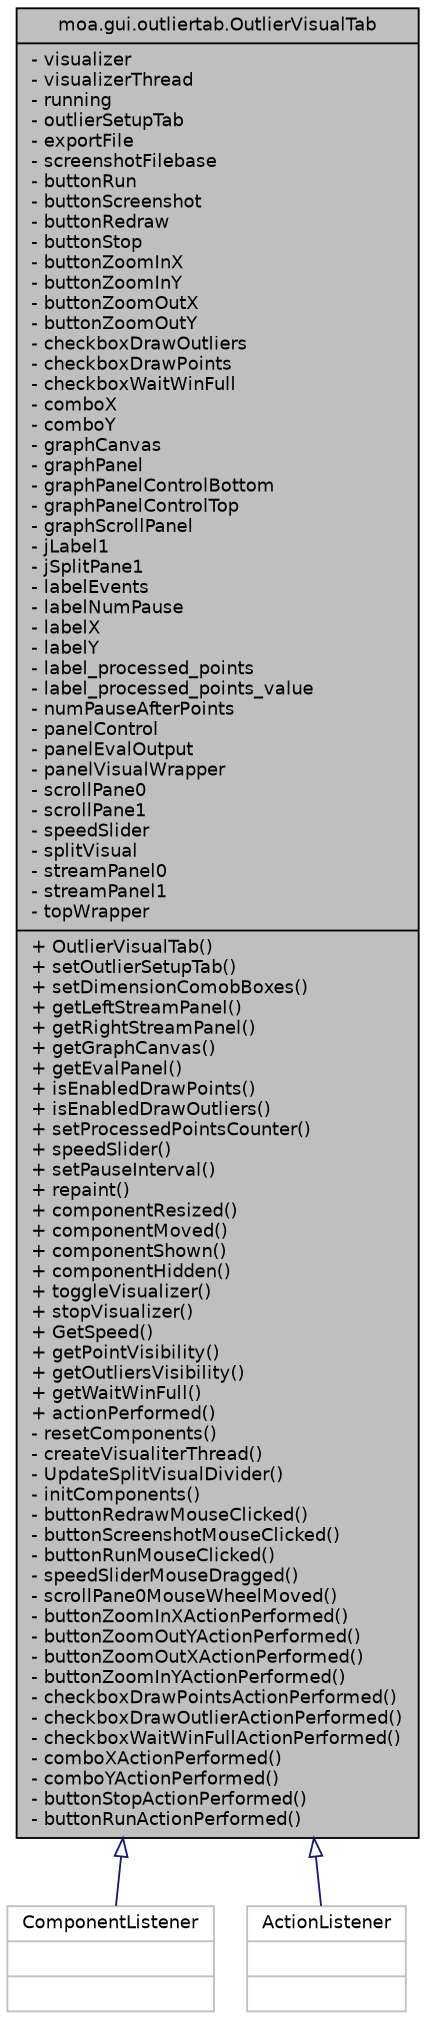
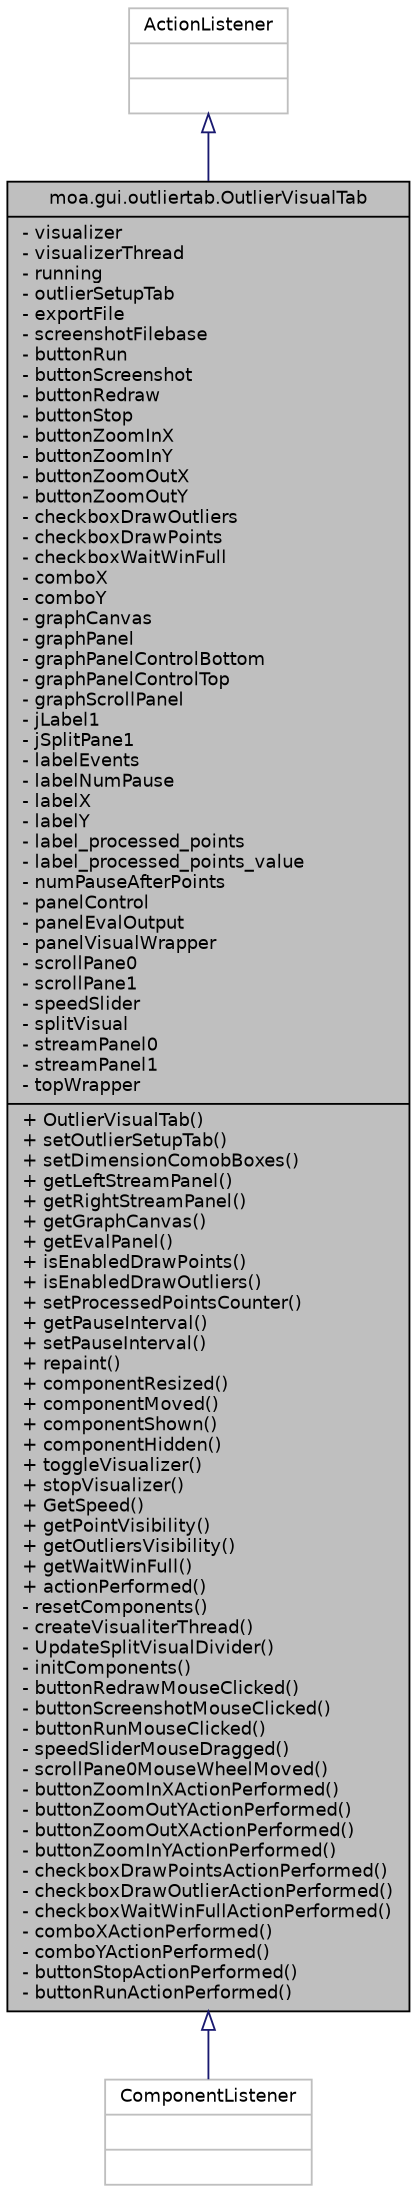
  digraph {
    node [color=grey75 fillcolor=white fontname=Helvetica fontsize=10 shape=record style=filled]
    edge [arrowtail=empty color=midnightblue dir=back fontname=Helvetica fontsize=10 labelfontname=Helvetica labelfontsize=10 style=solid]
-   n1 [color=black fillcolor=grey75 fontcolor=black height=0.2 label="{moa.gui.outliertab.OutlierVisualTab\n|- visualizer\l- visualizerThread\l- running\l- outlierSetupTab\l- exportFile\l- screenshotFilebase\l- buttonRun\l- buttonScreenshot\l- buttonRedraw\l- buttonStop\l- buttonZoomInX\l- buttonZoomInY\l- buttonZoomOutX\l- buttonZoomOutY\l- checkboxDrawOutliers\l- checkboxDrawPoints\l- checkboxWaitWinFull\l- comboX\l- comboY\l- graphCanvas\l- graphPanel\l- graphPanelControlBottom\l- graphPanelControlTop\l- graphScrollPanel\l- jLabel1\l- jSplitPane1\l- labelEvents\l- labelNumPause\l- labelX\l- labelY\l- label_processed_points\l- label_processed_points_value\l- numPauseAfterPoints\l- panelControl\l- panelEvalOutput\l- panelVisualWrapper\l- scrollPane0\l- scrollPane1\l- speedSlider\l- splitVisual\l- streamPanel0\l- streamPanel1\l- topWrapper\l|+ OutlierVisualTab()\l+ setOutlierSetupTab()\l+ setDimensionComobBoxes()\l+ getLeftStreamPanel()\l+ getRightStreamPanel()\l+ getGraphCanvas()\l+ getEvalPanel()\l+ isEnabledDrawPoints()\l+ isEnabledDrawOutliers()\l+ setProcessedPointsCounter()\l+ speedSlider()\l+ setPauseInterval()\l+ repaint()\l+ componentResized()\l+ componentMoved()\l+ componentShown()\l+ componentHidden()\l+ toggleVisualizer()\l+ stopVisualizer()\l+ GetSpeed()\l+ getPointVisibility()\l+ getOutliersVisibility()\l+ getWaitWinFull()\l+ actionPerformed()\l- resetComponents()\l- createVisualiterThread()\l- UpdateSplitVisualDivider()\l- initComponents()\l- buttonRedrawMouseClicked()\l- buttonScreenshotMouseClicked()\l- buttonRunMouseClicked()\l- speedSliderMouseDragged()\l- scrollPane0MouseWheelMoved()\l- buttonZoomInXActionPerformed()\l- buttonZoomOutYActionPerformed()\l- buttonZoomOutXActionPerformed()\l- buttonZoomInYActionPerformed()\l- checkboxDrawPointsActionPerformed()\l- checkboxDrawOutlierActionPerformed()\l- checkboxWaitWinFullActionPerformed()\l- comboXActionPerformed()\l- comboYActionPerformed()\l- buttonStopActionPerformed()\l- buttonRunActionPerformed()\l}" width=0.4]
+   n1 [color=black fillcolor=grey75 fontcolor=black height=0.2 label="{moa.gui.outliertab.OutlierVisualTab\n|- visualizer\l- visualizerThread\l- running\l- outlierSetupTab\l- exportFile\l- screenshotFilebase\l- buttonRun\l- buttonScreenshot\l- buttonRedraw\l- buttonStop\l- buttonZoomInX\l- buttonZoomInY\l- buttonZoomOutX\l- buttonZoomOutY\l- checkboxDrawOutliers\l- checkboxDrawPoints\l- checkboxWaitWinFull\l- comboX\l- comboY\l- graphCanvas\l- graphPanel\l- graphPanelControlBottom\l- graphPanelControlTop\l- graphScrollPanel\l- jLabel1\l- jSplitPane1\l- labelEvents\l- labelNumPause\l- labelX\l- labelY\l- label_processed_points\l- label_processed_points_value\l- numPauseAfterPoints\l- panelControl\l- panelEvalOutput\l- panelVisualWrapper\l- scrollPane0\l- scrollPane1\l- speedSlider\l- splitVisual\l- streamPanel0\l- streamPanel1\l- topWrapper\l|+ OutlierVisualTab()\l+ setOutlierSetupTab()\l+ setDimensionComobBoxes()\l+ getLeftStreamPanel()\l+ getRightStreamPanel()\l+ getGraphCanvas()\l+ getEvalPanel()\l+ isEnabledDrawPoints()\l+ isEnabledDrawOutliers()\l+ setProcessedPointsCounter()\l+ getPauseInterval()\l+ setPauseInterval()\l+ repaint()\l+ componentResized()\l+ componentMoved()\l+ componentShown()\l+ componentHidden()\l+ toggleVisualizer()\l+ stopVisualizer()\l+ GetSpeed()\l+ getPointVisibility()\l+ getOutliersVisibility()\l+ getWaitWinFull()\l+ actionPerformed()\l- resetComponents()\l- createVisualiterThread()\l- UpdateSplitVisualDivider()\l- initComponents()\l- buttonRedrawMouseClicked()\l- buttonScreenshotMouseClicked()\l- buttonRunMouseClicked()\l- speedSliderMouseDragged()\l- scrollPane0MouseWheelMoved()\l- buttonZoomInXActionPerformed()\l- buttonZoomOutYActionPerformed()\l- buttonZoomOutXActionPerformed()\l- buttonZoomInYActionPerformed()\l- checkboxDrawPointsActionPerformed()\l- checkboxDrawOutlierActionPerformed()\l- checkboxWaitWinFullActionPerformed()\l- comboXActionPerformed()\l- comboYActionPerformed()\l- buttonStopActionPerformed()\l- buttonRunActionPerformed()\l}" width=0.4]
    n2 [height=0.2 label="{ComponentListener\n||}" width=0.4]
    n3 [height=0.2 label="{ActionListener\n||}" width=0.4]
    n1 -> n2
-   n1 -> n3
+   n3 -> n1
  }
